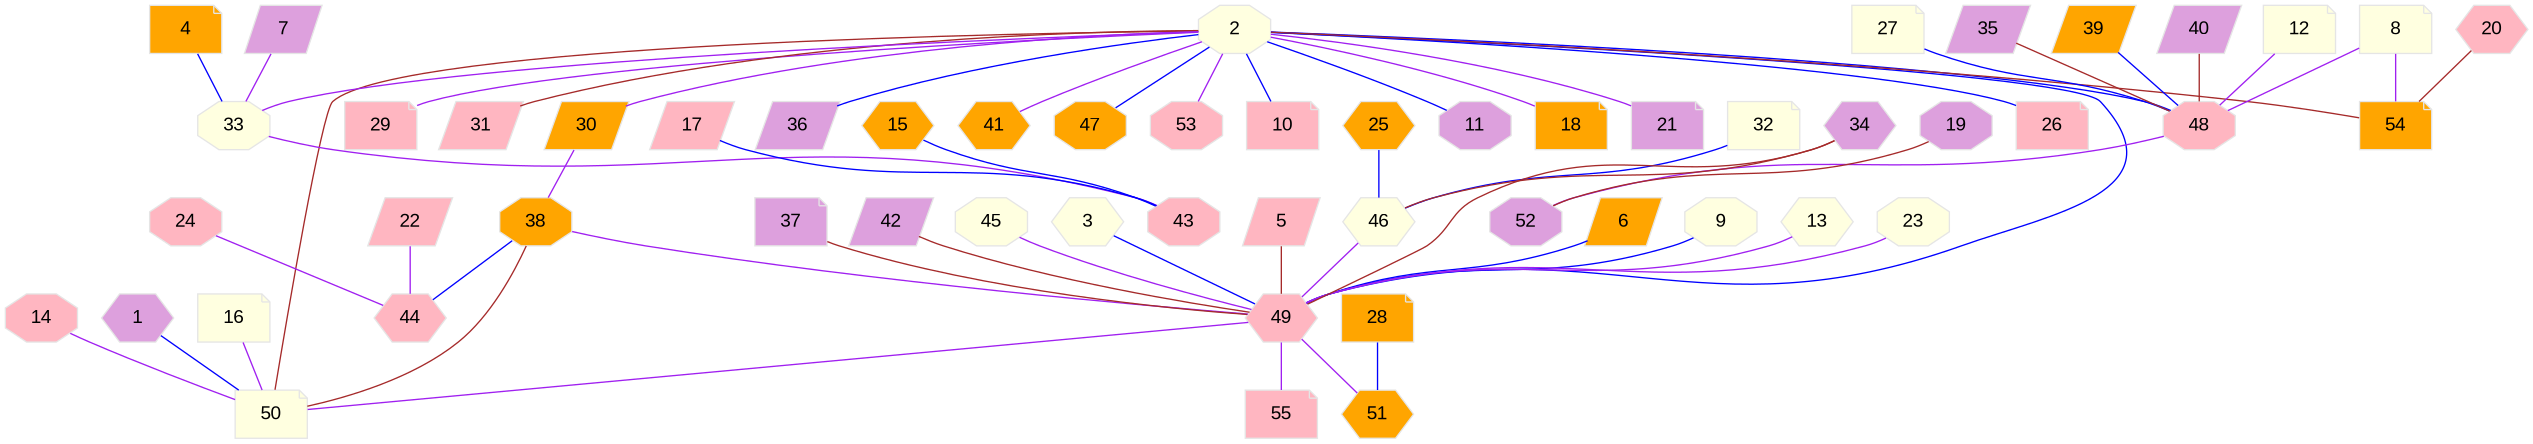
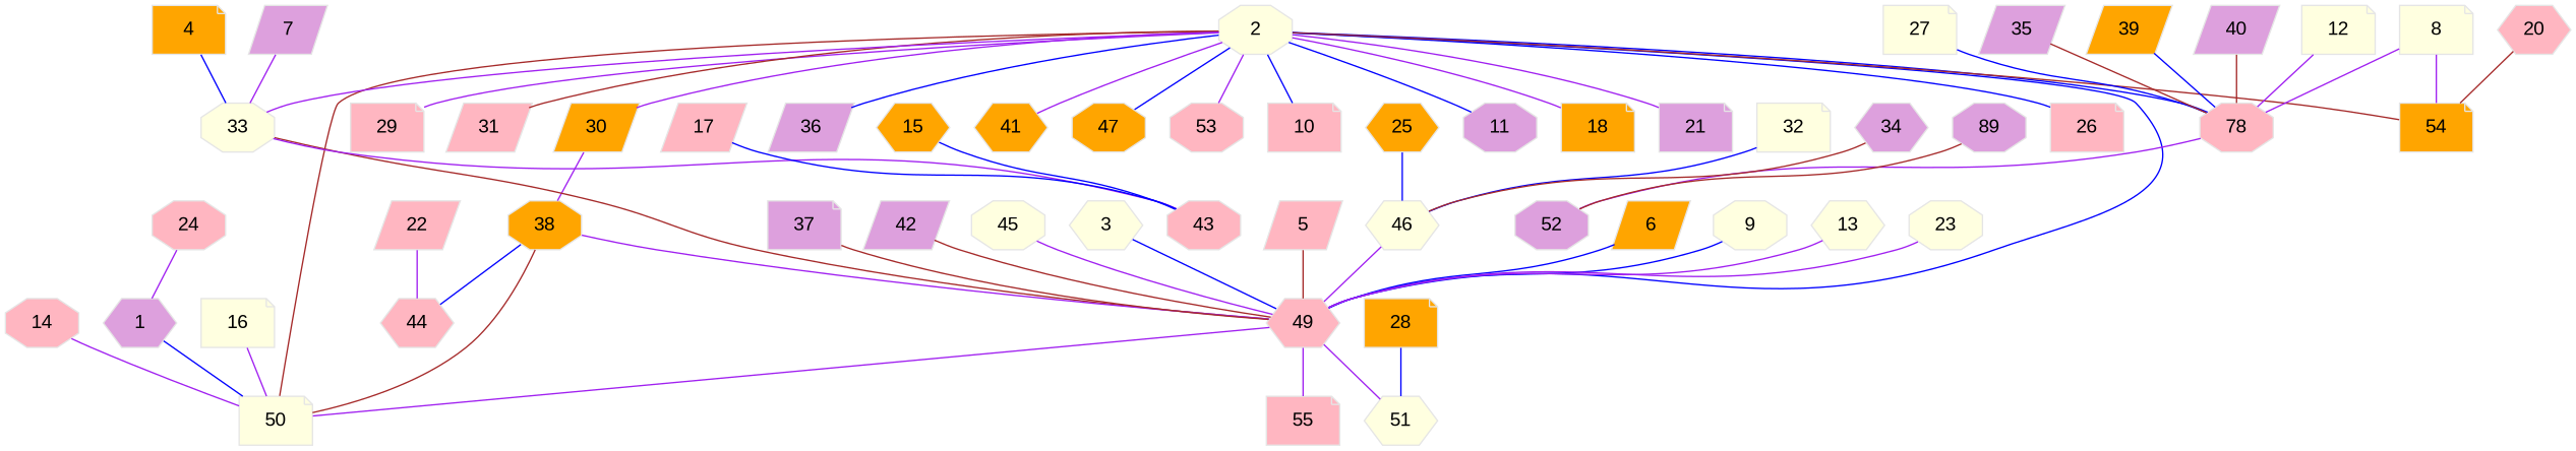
  graph {
    fontname="Liberation Sans"
    node [color=gray90 fillcolor=lightpink fontname="Liberation Sans" shape=note style=filled]
    edge [color=purple fontname="Liberation Sans" weight=1.0]
    1 [fillcolor=plum shape=hexagon]
    50 [fillcolor=lightyellow]
    2 [fillcolor=lightyellow shape=octagon]
    10
    11 [fillcolor=plum shape=octagon]
    18 [fillcolor=orange]
    21 [fillcolor=plum]
    26
    29
    30 [fillcolor=orange shape=parallelogram]
    31 [shape=parallelogram]
    33 [fillcolor=lightyellow shape=octagon]
    36 [fillcolor=plum shape=parallelogram]
    41 [fillcolor=orange shape=hexagon]
    47 [fillcolor=orange shape=octagon]
-   48 [shape=octagon]
+   48 [shape=octagon label=78]
    49 [shape=hexagon]
    53 [shape=octagon]
    54 [fillcolor=orange]
    38 [fillcolor=orange shape=octagon]
    43 [shape=octagon]
    44 [shape=hexagon]
    52 [fillcolor=plum shape=octagon]
-   51 [fillcolor=orange shape=hexagon]
+   51 [fillcolor=lightyellow shape=hexagon]
    55
    3 [fillcolor=lightyellow shape=hexagon]
    4 [fillcolor=orange]
    5 [shape=parallelogram]
    6 [fillcolor=orange shape=parallelogram]
    7 [fillcolor=plum shape=parallelogram]
    8 [fillcolor=lightyellow]
    9 [fillcolor=lightyellow shape=octagon]
    12 [fillcolor=lightyellow]
    13 [fillcolor=lightyellow shape=hexagon]
    14 [shape=octagon]
    15 [fillcolor=orange shape=hexagon]
    16 [fillcolor=lightyellow]
    17 [shape=parallelogram]
-   19 [fillcolor=plum shape=octagon]
+   19 [fillcolor=plum shape=octagon label=89]
    20 [shape=hexagon]
    22 [shape=parallelogram]
    23 [fillcolor=lightyellow shape=octagon]
    24 [shape=octagon]
    25 [fillcolor=orange shape=hexagon]
    46 [fillcolor=lightyellow shape=hexagon]
    27 [fillcolor=lightyellow]
    28 [fillcolor=orange]
    32 [fillcolor=lightyellow]
    34 [fillcolor=plum shape=hexagon]
    35 [fillcolor=plum shape=parallelogram]
    37 [fillcolor=plum]
    39 [fillcolor=orange shape=parallelogram]
    40 [fillcolor=plum shape=parallelogram]
    42 [fillcolor=plum shape=parallelogram]
    45 [fillcolor=lightyellow shape=octagon]
    1 -- 50 [color=blue]
    2 -- 50 [color=brown]
    2 -- 10 [color=blue]
    2 -- 11 [color=blue]
    2 -- 18
    2 -- 21
    2 -- 26 [color=blue]
    2 -- 29
    2 -- 30
    2 -- 31 [color=brown]
    2 -- 33
    2 -- 36 [color=blue]
    2 -- 41
    2 -- 47 [color=blue]
    2 -- 48 [color=blue weight=2.0]
    2 -- 49 [color=blue]
    2 -- 53
    2 -- 54 [color=brown]
    30 -- 38
-   34 -- 49 [color=brown]
+   33 -- 49 [color=brown]
    33 -- 43
    48 -- 52
    49 -- 50
    49 -- 51
    49 -- 55
    38 -- 50 [color=brown]
    38 -- 49
    38 -- 44 [color=blue]
    3 -- 49 [color=blue]
    4 -- 33 [color=blue]
    5 -- 49 [color=brown]
    6 -- 49 [color=blue]
    7 -- 33
    8 -- 48
    8 -- 54
    9 -- 49 [color=blue]
    12 -- 48
    13 -- 49
    14 -- 50
    15 -- 43 [color=blue]
    16 -- 50
    17 -- 43 [color=blue]
    19 -- 52 [color=brown]
    20 -- 54 [color=brown]
    22 -- 44
    23 -- 49
-   24 -- 44
+   24 -- 1
    25 -- 46 [color=blue]
    46 -- 49
    27 -- 48 [color=blue]
    28 -- 51 [color=blue]
    32 -- 46 [color=blue]
    34 -- 46 [color=brown]
    35 -- 48 [color=brown]
    37 -- 49 [color=brown]
    39 -- 48 [color=blue]
    40 -- 48 [color=brown]
    42 -- 49 [color=brown]
    45 -- 49
  }
